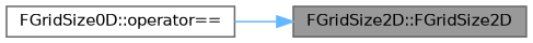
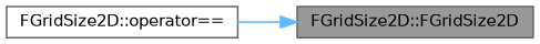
  digraph {
    rankdir=RL
    node [fontname=Helvetica fontsize=10 shape=box style=filled]
    n1 [color=gray40 fillcolor=grey60 fontcolor=black height=0.2 label="FGridSize2D::FGridSize2D" width=0.4]
-   n2 [color=grey40 fillcolor=white height=0.2 label="FGridSize0D::operator==" width=0.4]
+   n2 [color=grey40 fillcolor=white height=0.2 label="FGridSize2D::operator==" width=0.4]
    n1 -> n2 [color=steelblue1 dir=back fontname=Helvetica fontsize=10 labelfontname=Helvetica labelfontsize=10 style=solid]
  }
